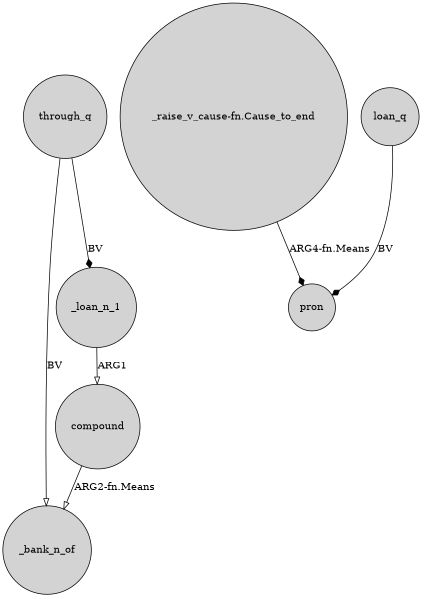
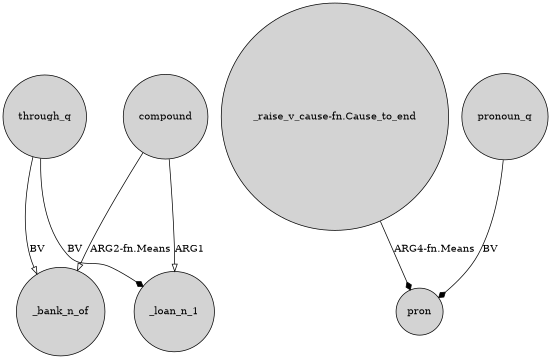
  digraph {
    node [shape=circle style=filled]
    edge [arrowhead=onormal]
    n1 [label=through_q]
    _bank_n_of
    _loan_n_1
    compound
    "_raise_v_cause-fn.Cause_to_end"
    pron
-   pronoun_q [label=loan_q]
+   pronoun_q
    n1 -> _bank_n_of [label=BV]
    n1 -> _loan_n_1 [arrowhead=diamond label=BV]
    compound -> _bank_n_of [label="ARG2-fn.Means"]
-   _loan_n_1 -> compound [label=ARG1]
+   compound -> _loan_n_1 [label=ARG1]
    "_raise_v_cause-fn.Cause_to_end" -> pron [arrowhead=diamond label="ARG4-fn.Means"]
    pronoun_q -> pron [arrowhead=diamond label=BV]
  }
